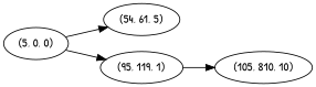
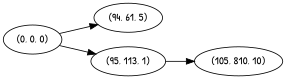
  digraph {
    fontname="Patrick Hand"
    rankdir=LR
    node [fontname="Patrick Hand"]
    edge [fontname="Patrick Hand"]
-   "(0, 0, 0)" [label="(5, 0, 0)"]
-   "(54, 61, 5)"
-   "(95, 119, 1)"
+   "(0, 0, 0)"
+   "(54, 61, 5)" [label="(94, 61, 5)"]
+   "(95, 119, 1)" [label="(95, 113, 1)"]
    n4 [label="(105, 810, 10)"]
    "(0, 0, 0)" -> "(54, 61, 5)"
    "(0, 0, 0)" -> "(95, 119, 1)"
    "(95, 119, 1)" -> n4
  }
